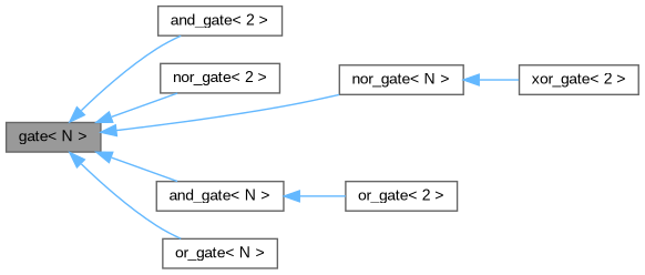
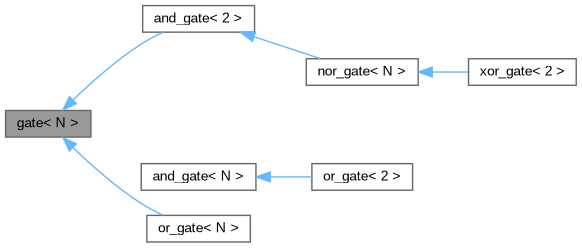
  digraph {
    fontname="Liberation Sans"
    rankdir=LR
    node [color=gray40 fillcolor=white fontname="Liberation Sans" fontsize=10 shape=box style=filled]
    edge [color=steelblue1 dir=back fontname="Liberation Sans" fontsize=10 labelfontname=Helvetica labelfontsize=10 style=solid]
    n1 [fillcolor=grey60 fontcolor=black height=0.2 label="gate\< N \>" width=0.4]
    n2 [height=0.2 label="and_gate\< 2 \>" width=0.4]
-   n3 [height=0.2 label="nor_gate\< 2 \>" width=0.4]
    n4 [height=0.2 label="and_gate\< N \>" width=0.4]
    n5 [height=0.2 label="nor_gate\< N \>" width=0.4]
    n6 [height=0.2 label="or_gate\< N \>" width=0.4]
    n7 [height=0.2 label="or_gate\< 2 \>" width=0.4]
    n8 [height=0.2 label="xor_gate\< 2 \>" width=0.4]
    n1 -> n2
-   n1 -> n3
-   n1 -> n4
-   n1 -> n5
+   n2 -> n5
    n1 -> n6
    n4 -> n7
    n5 -> n8
  }
